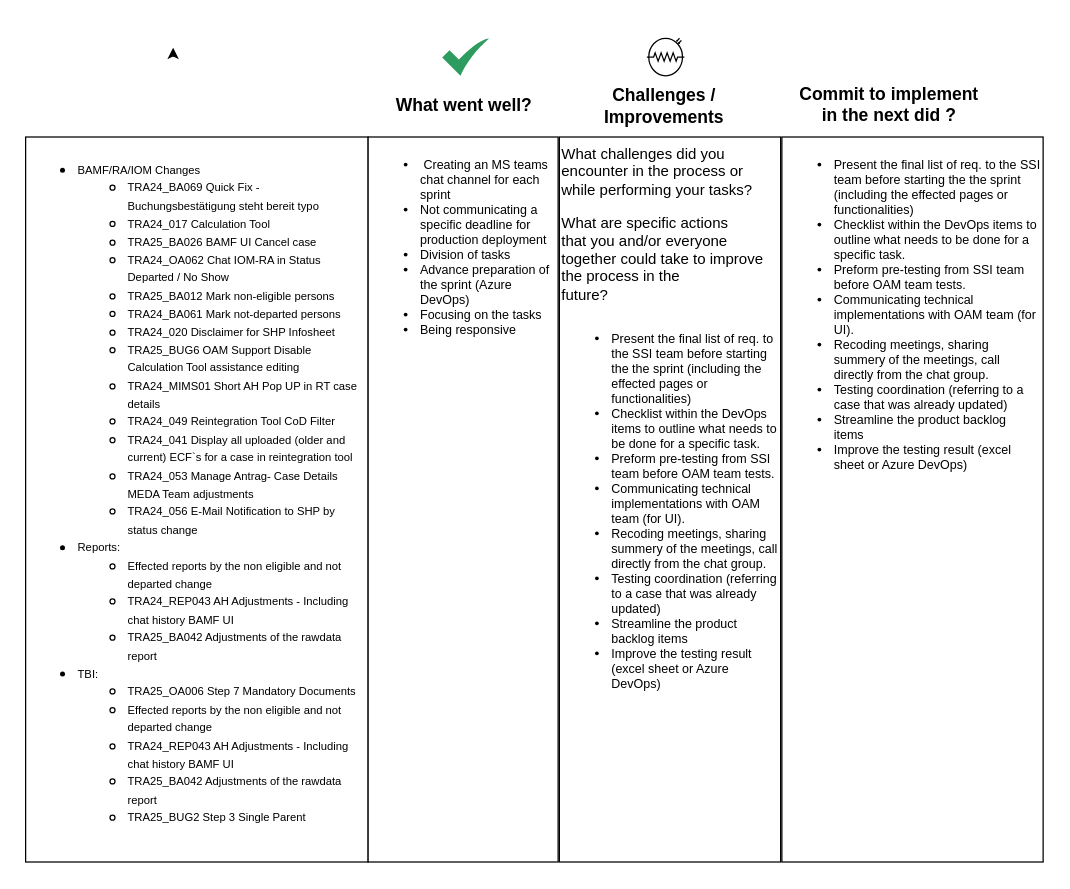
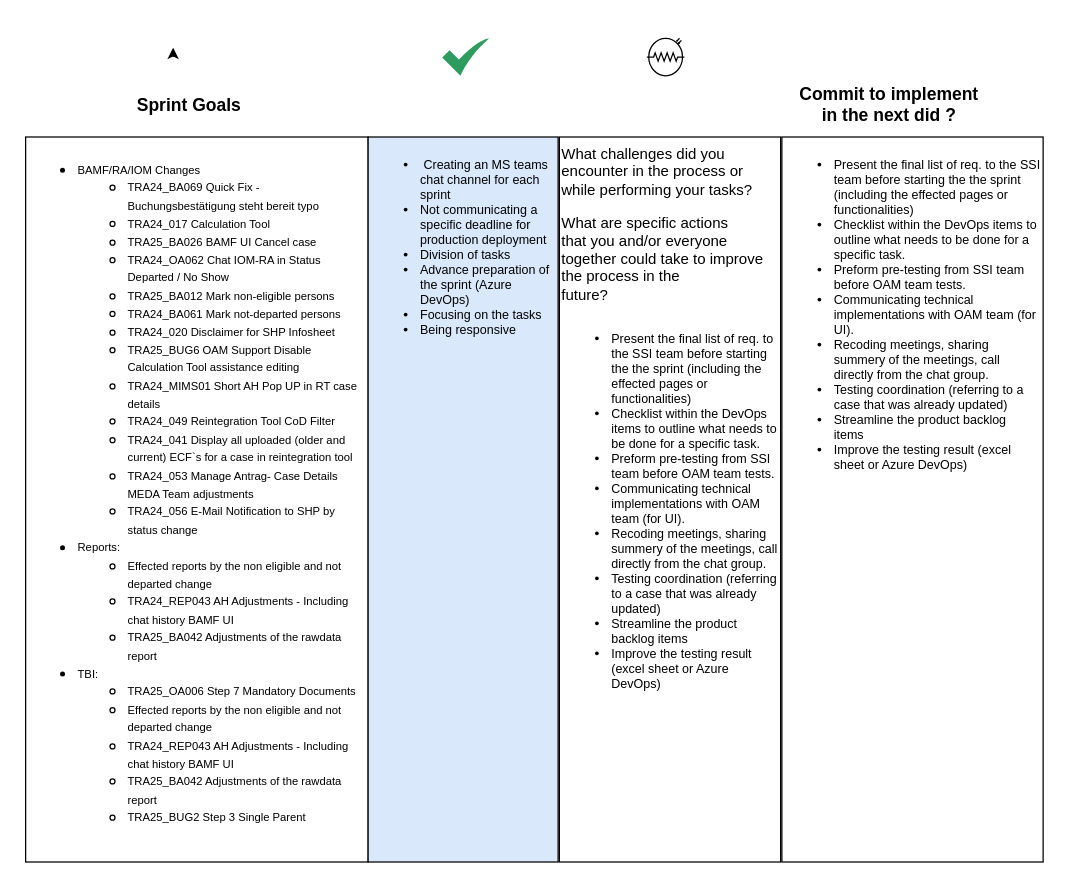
  <mxCell id="0" />
  <mxCell id="1" parent="0" />
  <mxCell id="2" value="&lt;ul style=&quot;margin-right: 5px; margin-bottom: 12px;&quot;&gt;&lt;li&gt;&lt;font style=&quot;font-size: 9px; background-color: light-dark(#ffffff, var(--ge-dark-color, #121212));&quot;&gt;BAMF/RA/IOM Changes&lt;/font&gt;&lt;/li&gt;&lt;ul&gt;&lt;li&gt;&lt;font style=&quot;background-color: light-dark(#ffffff, var(--ge-dark-color, #121212));&quot;&gt;&lt;font style=&quot;font-size: 9px;&quot;&gt;TRA24_BA069 Quick Fix - Buchungsbestätigung steht bereit typo&lt;/font&gt;&lt;/font&gt;&lt;/li&gt;&lt;li&gt;&lt;font style=&quot;background-color: light-dark(#ffffff, var(--ge-dark-color, #121212));&quot;&gt;&lt;font style=&quot;font-size: 9px;&quot;&gt;TRA24_017 Calculation Tool&lt;/font&gt;&lt;/font&gt;&lt;/li&gt;&lt;li&gt;&lt;font style=&quot;background-color: light-dark(#ffffff, var(--ge-dark-color, #121212));&quot;&gt;&lt;font style=&quot;font-size: 9px;&quot;&gt;TRA25_BA026 BAMF UI Cancel case&lt;/font&gt;&lt;/font&gt;&lt;/li&gt;&lt;li&gt;&lt;font style=&quot;background-color: light-dark(#ffffff, var(--ge-dark-color, #121212));&quot;&gt;&lt;font style=&quot;font-size: 9px;&quot;&gt;TRA24_OA062 Chat IOM-RA in Status Departed / No Show&lt;/font&gt;&lt;/font&gt;&lt;/li&gt;&lt;li&gt;&lt;font style=&quot;background-color: light-dark(#ffffff, var(--ge-dark-color, #121212));&quot;&gt;&lt;font style=&quot;font-size: 9px;&quot;&gt;TRA25_BA012 Mark non-eligible persons&amp;nbsp;&lt;/font&gt;&lt;/font&gt;&lt;/li&gt;&lt;li&gt;&lt;font style=&quot;background-color: light-dark(#ffffff, var(--ge-dark-color, #121212));&quot;&gt;&lt;font style=&quot;font-size: 9px;&quot;&gt;TRA24_BA061 Mark not-departed persons&lt;/font&gt;&lt;/font&gt;&lt;/li&gt;&lt;li&gt;&lt;font style=&quot;background-color: light-dark(#ffffff, var(--ge-dark-color, #121212));&quot;&gt;&lt;font style=&quot;font-size: 9px;&quot;&gt;TRA24_020 Disclaimer for SHP Infosheet&amp;nbsp;&lt;/font&gt;&lt;/font&gt;&lt;/li&gt;&lt;/ul&gt;&lt;ul&gt;&lt;li&gt;&lt;font style=&quot;font-size: 9px; background-color: light-dark(#ffffff, var(--ge-dark-color, #121212));&quot;&gt;TRA25_BUG6 OAM Support Disable Calculation Tool assistance editing&lt;/font&gt;&lt;/li&gt;&lt;li&gt;&lt;font style=&quot;font-size: 9px; background-color: light-dark(#ffffff, var(--ge-dark-color, #121212));&quot;&gt;TRA24_MIMS01 Short AH Pop UP in RT case details&lt;/font&gt;&lt;/li&gt;&lt;li&gt;&lt;font style=&quot;font-size: 9px; background-color: light-dark(#ffffff, var(--ge-dark-color, #121212));&quot;&gt;TRA24_049 Reintegration Tool CoD Filter&amp;nbsp;&lt;/font&gt;&lt;/li&gt;&lt;li&gt;&lt;font style=&quot;font-size: 9px; background-color: light-dark(#ffffff, var(--ge-dark-color, #121212));&quot;&gt;TRA24_041 Display all uploaded (older and current) ECF`s for a case in reintegration tool&lt;/font&gt;&lt;/li&gt;&lt;li&gt;&lt;font style=&quot;font-size: 9px; background-color: light-dark(#ffffff, var(--ge-dark-color, #121212));&quot;&gt;TRA24_053 Manage Antrag- Case Details MEDA Team adjustments&lt;/font&gt;&lt;/li&gt;&lt;li&gt;&lt;font style=&quot;font-size: 9px; background-color: light-dark(#ffffff, var(--ge-dark-color, #121212));&quot;&gt;TRA24_056 E-Mail Notification to SHP by status change&lt;/font&gt;&lt;/li&gt;&lt;/ul&gt;&lt;li&gt;&lt;font style=&quot;font-size: 9px;&quot;&gt;Reports:&lt;/font&gt;&lt;/li&gt;&lt;ul&gt;&lt;li&gt;&lt;font style=&quot;font-size: 9px;&quot;&gt;Effected reports by the non eligible and not departed change&lt;/font&gt;&lt;/li&gt;&lt;li&gt;&lt;font style=&quot;font-size: 9px;&quot;&gt;TRA24_REP043 AH Adjustments - Including chat history BAMF UI&lt;/font&gt;&lt;/li&gt;&lt;li&gt;&lt;font style=&quot;font-size: 9px;&quot;&gt;TRA25_BA042 Adjustments of the rawdata report&lt;/font&gt;&lt;/li&gt;&lt;/ul&gt;&lt;li&gt;&lt;font style=&quot;background-color: light-dark(#ffffff, var(--ge-dark-color, #121212));&quot;&gt;&lt;font style=&quot;font-size: 9px;&quot;&gt;TBI:&lt;/font&gt;&lt;/font&gt;&lt;/li&gt;&lt;ul&gt;&lt;li&gt;&lt;font style=&quot;background-color: light-dark(#ffffff, var(--ge-dark-color, #121212));&quot;&gt;&lt;font style=&quot;font-size: 9px;&quot;&gt;TRA25_OA006 Step 7 Mandatory Documents&lt;/font&gt;&lt;/font&gt;&lt;/li&gt;&lt;li&gt;&lt;font style=&quot;font-size: 9px;&quot;&gt;Effected reports by the non eligible and not departed change&lt;/font&gt;&lt;/li&gt;&lt;li&gt;&lt;font style=&quot;font-size: 9px;&quot;&gt;TRA24_REP043 AH Adjustments - Including chat history BAMF UI&lt;/font&gt;&lt;/li&gt;&lt;li&gt;&lt;font style=&quot;font-size: 9px;&quot;&gt;TRA25_BA042 Adjustments of the rawdata report&lt;/font&gt;&lt;/li&gt;&lt;li&gt;&lt;font style=&quot;background-color: light-dark(#ffffff, var(--ge-dark-color, #121212));&quot;&gt;&lt;font style=&quot;font-size: 9px;&quot;&gt;TRA25_BUG2 Step 3 Single Parent&lt;/font&gt;&lt;/font&gt;&lt;/li&gt;&lt;/ul&gt;&lt;/ul&gt;" style="rounded=0;whiteSpace=wrap;html=1;align=left;verticalAlign=top;" vertex="1" parent="1"><mxGeometry x="20" y="109" width="274" height="580" as="geometry" /></mxCell>
- <mxCell id="4" value="&lt;ul&gt;&lt;li&gt;&amp;nbsp;Creating an MS teams chat channel for each sprint&lt;/li&gt;&lt;li&gt;Not communicating a specific deadline for production deployment&lt;/li&gt;&lt;li&gt;Division of tasks&lt;/li&gt;&lt;li&gt;Advance preparation of the sprint (Azure DevOps)&lt;/li&gt;&lt;li&gt;Focusing on the tasks&lt;/li&gt;&lt;li&gt;Being responsive&lt;/li&gt;&lt;/ul&gt;" style="rounded=0;whiteSpace=wrap;html=1;align=left;verticalAlign=top;fontSize=10;" vertex="1" parent="1"><mxGeometry x="294" y="109" width="152" height="580" as="geometry" /></mxCell>
- <mxCell id="5" value="What went well?" style="text;html=1;align=center;verticalAlign=middle;whiteSpace=wrap;rounded=0;fontStyle=1;fontSize=14;" vertex="1" parent="1"><mxGeometry x="296" y="69" width="150" height="30" as="geometry" /></mxCell>
+ <mxCell id="3" value="Sprint Goals" style="text;html=1;align=center;verticalAlign=middle;whiteSpace=wrap;rounded=0;fontStyle=1;fontSize=14;" vertex="1" parent="1"><mxGeometry x="76" y="69" width="150" height="30" as="geometry" /></mxCell>
+ <mxCell id="4" value="&lt;ul&gt;&lt;li&gt;&amp;nbsp;Creating an MS teams chat channel for each sprint&lt;/li&gt;&lt;li&gt;Not communicating a specific deadline for production deployment&lt;/li&gt;&lt;li&gt;Division of tasks&lt;/li&gt;&lt;li&gt;Advance preparation of the sprint (Azure DevOps)&lt;/li&gt;&lt;li&gt;Focusing on the tasks&lt;/li&gt;&lt;li&gt;Being responsive&lt;/li&gt;&lt;/ul&gt;" style="rounded=0;whiteSpace=wrap;html=1;align=left;verticalAlign=top;fontSize=10;fillColor=#dae8fc;" vertex="1" parent="1"><mxGeometry x="294" y="109" width="152" height="580" as="geometry" /></mxCell>
  <mxCell id="6" value="&lt;span style=&quot;background-color: transparent; color: light-dark(rgb(0, 0, 0), rgb(255, 255, 255));&quot;&gt;&lt;font style=&quot;font-size: 12px;&quot;&gt;What challenges did you&lt;br&gt;     encounter in the process or while performing your tasks?&lt;/font&gt;&lt;/span&gt;&lt;div&gt;&lt;br&gt;&lt;/div&gt;&lt;div&gt;&lt;span style=&quot;background-color: transparent; color: light-dark(rgb(0, 0, 0), rgb(255, 255, 255));&quot;&gt;&lt;font style=&quot;font-size: 12px;&quot;&gt;What are specific actions&lt;br&gt;     that you and/or everyone together could take to improve the process in the&lt;br&gt;     future?&lt;/font&gt;&lt;/span&gt;&lt;/div&gt;&lt;div&gt;&lt;span style=&quot;background-color: transparent; color: light-dark(rgb(0, 0, 0), rgb(255, 255, 255));&quot;&gt;&lt;br&gt;&lt;/span&gt;&lt;/div&gt;&lt;div&gt;&lt;ul&gt;&lt;li&gt;&lt;span style=&quot;background-color: transparent; color: light-dark(rgb(0, 0, 0), rgb(255, 255, 255));&quot;&gt;Present the final list of req. to the SSI team before starting the the sprint (including the effected pages or functionalities)&lt;/span&gt;&lt;/li&gt;&lt;li&gt;&lt;span style=&quot;background-color: transparent; color: light-dark(rgb(0, 0, 0), rgb(255, 255, 255));&quot;&gt;Checklist within the DevOps items to outline what needs to be done for a specific task.&lt;/span&gt;&lt;/li&gt;&lt;li&gt;&lt;span style=&quot;background-color: transparent; color: light-dark(rgb(0, 0, 0), rgb(255, 255, 255));&quot;&gt;Preform pre-testing from SSI team before OAM team tests.&lt;/span&gt;&lt;/li&gt;&lt;li&gt;&lt;span style=&quot;background-color: transparent; color: light-dark(rgb(0, 0, 0), rgb(255, 255, 255));&quot;&gt;Communicating technical implementations with OAM team (for UI).&lt;/span&gt;&lt;/li&gt;&lt;li&gt;&lt;span style=&quot;background-color: transparent; color: light-dark(rgb(0, 0, 0), rgb(255, 255, 255));&quot;&gt;Recoding meetings, sharing summery of the meetings, call directly from the chat group.&lt;/span&gt;&lt;/li&gt;&lt;li&gt;&lt;span style=&quot;background-color: transparent; color: light-dark(rgb(0, 0, 0), rgb(255, 255, 255));&quot;&gt;Testing coordination (referring to a case that was already updated)&lt;/span&gt;&lt;/li&gt;&lt;li&gt;Streamline the product backlog items&amp;nbsp;&lt;/li&gt;&lt;li&gt;Improve the testing result (excel sheet or Azure DevOps)&lt;/li&gt;&lt;/ul&gt;&lt;/div&gt;" style="rounded=0;whiteSpace=wrap;html=1;verticalAlign=top;align=left;fontSize=10;" vertex="1" parent="1"><mxGeometry x="447" y="109" width="177" height="580" as="geometry" /></mxCell>
- <mxCell id="7" value="Challenges / Improvements" style="text;html=1;align=center;verticalAlign=middle;whiteSpace=wrap;rounded=0;fontStyle=1;fontSize=14;" vertex="1" parent="1"><mxGeometry x="456" y="69" width="150" height="30" as="geometry" /></mxCell>
  <mxCell id="8" style="edgeStyle=orthogonalEdgeStyle;rounded=0;orthogonalLoop=1;jettySize=auto;html=1;exitX=0.5;exitY=1;exitDx=0;exitDy=0;" edge="1" parent="1"><mxGeometry relative="1" as="geometry"><mxPoint x="372" y="499" as="sourcePoint" /><mxPoint x="372" y="499" as="targetPoint" /></mxGeometry></mxCell>
  <mxCell id="9" value="&lt;ul&gt;&lt;li&gt;&lt;span style=&quot;background-color: transparent; color: light-dark(rgb(0, 0, 0), rgb(255, 255, 255));&quot;&gt;Present the final list of req. to the SSI team before starting the the sprint (including the effected pages or functionalities)&lt;/span&gt;&lt;/li&gt;&lt;li&gt;&lt;span style=&quot;background-color: transparent; color: light-dark(rgb(0, 0, 0), rgb(255, 255, 255));&quot;&gt;Checklist within the DevOps items to outline what needs to be done for a specific task.&lt;/span&gt;&lt;/li&gt;&lt;li&gt;&lt;span style=&quot;background-color: transparent; color: light-dark(rgb(0, 0, 0), rgb(255, 255, 255));&quot;&gt;Preform pre-testing from SSI team before OAM team tests.&lt;/span&gt;&lt;/li&gt;&lt;li&gt;&lt;span style=&quot;background-color: transparent; color: light-dark(rgb(0, 0, 0), rgb(255, 255, 255));&quot;&gt;Communicating technical implementations with OAM team (for UI).&lt;/span&gt;&lt;/li&gt;&lt;li&gt;&lt;span style=&quot;background-color: transparent; color: light-dark(rgb(0, 0, 0), rgb(255, 255, 255));&quot;&gt;Recoding meetings, sharing summery of the meetings, call directly from the chat group.&lt;/span&gt;&lt;/li&gt;&lt;li&gt;&lt;span style=&quot;background-color: transparent; color: light-dark(rgb(0, 0, 0), rgb(255, 255, 255));&quot;&gt;Testing coordination (referring to a case that was already updated)&lt;/span&gt;&lt;/li&gt;&lt;li&gt;Streamline the product backlog items&amp;nbsp;&lt;/li&gt;&lt;li&gt;Improve the testing result (excel sheet or Azure DevOps)&lt;/li&gt;&lt;/ul&gt;" style="rounded=0;whiteSpace=wrap;html=1;verticalAlign=top;align=left;fontSize=10;" vertex="1" parent="1"><mxGeometry x="625" y="109" width="209" height="580" as="geometry" /></mxCell>
  <mxCell id="10" value="Commit to implement in the next did ?" style="text;html=1;align=center;verticalAlign=middle;whiteSpace=wrap;rounded=0;fontStyle=1;fontSize=14;" vertex="1" parent="1"><mxGeometry x="636" y="68" width="150" height="30" as="geometry" /></mxCell>
  <mxCell id="11" value="" style="shape=image;html=1;verticalAlign=top;verticalLabelPosition=bottom;labelBackgroundColor=#ffffff;imageAspect=0;aspect=fixed;image=https://cdn4.iconfinder.com/data/icons/online-marketing-hand-drawn-vol-2/52/goals__seo__target__mission__office__shooting__business-128.png" vertex="1" parent="1"><mxGeometry x="138" y="30" width="30" height="30" as="geometry" /></mxCell>
  <mxCell id="12" value="" style="sketch=0;html=1;aspect=fixed;strokeColor=none;shadow=0;align=center;fillColor=#2D9C5E;verticalAlign=top;labelPosition=center;verticalLabelPosition=bottom;shape=mxgraph.gcp2.check;direction=east;" vertex="1" parent="1"><mxGeometry x="353.25" y="30" width="37.5" height="30" as="geometry" /></mxCell>
  <mxCell id="13" value="" style="verticalLabelPosition=bottom;shadow=0;dashed=0;align=center;html=1;verticalAlign=top;shape=mxgraph.electrical.opto_electronics.photo_resistor_3;" vertex="1" parent="1"><mxGeometry x="517" y="30" width="30" height="30" as="geometry" /></mxCell>
  <mxCell id="14" value="" style="shape=image;html=1;verticalAlign=top;verticalLabelPosition=bottom;labelBackgroundColor=#ffffff;imageAspect=0;aspect=fixed;image=https://cdn1.iconfinder.com/data/icons/business-and-finance-20/200/vector_65_12-128.png" vertex="1" parent="1"><mxGeometry x="687" y="20" width="48" height="48" as="geometry" /></mxCell>
  <mxCell id="15" style="edgeStyle=orthogonalEdgeStyle;rounded=0;orthogonalLoop=1;jettySize=auto;html=1;exitX=0;exitY=0.5;exitDx=0;exitDy=0;entryX=0;entryY=0.25;entryDx=0;entryDy=0;" edge="1" parent="1" source="11" target="11"><mxGeometry relative="1" as="geometry" /></mxCell>
